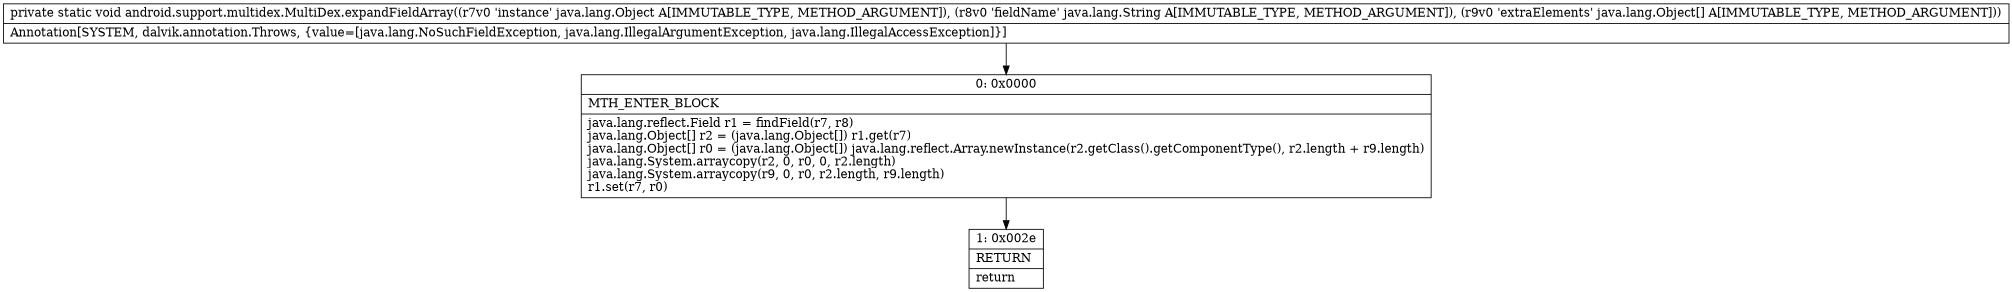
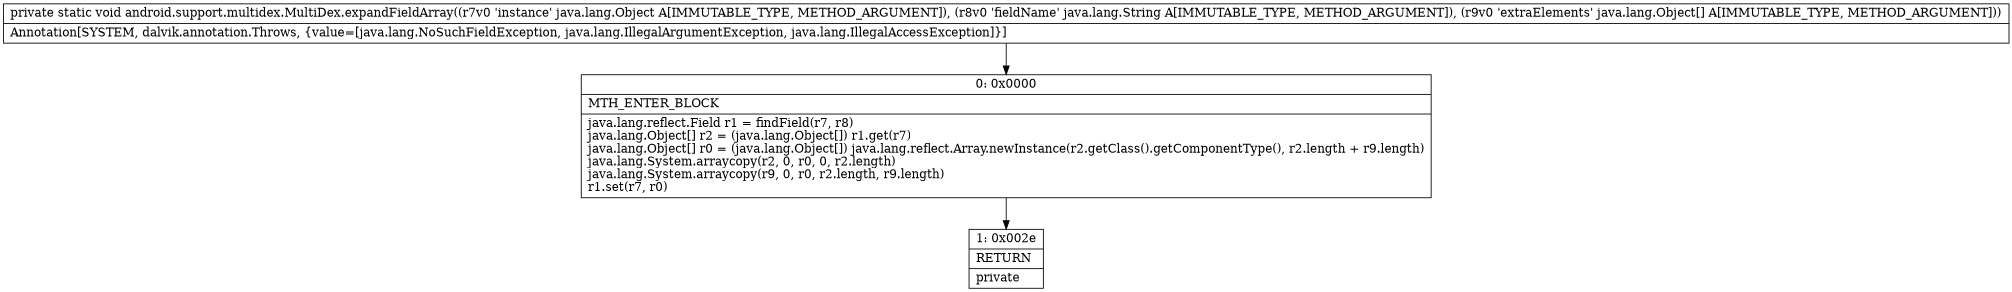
  digraph {
    node [shape=record]
    n1 [label="{0\:\ 0x0000|MTH_ENTER_BLOCK\l|java.lang.reflect.Field r1 = findField(r7, r8)\ljava.lang.Object[] r2 = (java.lang.Object[]) r1.get(r7)\ljava.lang.Object[] r0 = (java.lang.Object[]) java.lang.reflect.Array.newInstance(r2.getClass().getComponentType(), r2.length + r9.length)\ljava.lang.System.arraycopy(r2, 0, r0, 0, r2.length)\ljava.lang.System.arraycopy(r9, 0, r0, r2.length, r9.length)\lr1.set(r7, r0)\l}"]
-   n2 [label="{1\:\ 0x002e|RETURN\l|return\l}"]
+   n2 [label="{1\:\ 0x002e|RETURN\l|private\l}"]
    n3 [label="{private static void android.support.multidex.MultiDex.expandFieldArray((r7v0 'instance' java.lang.Object A[IMMUTABLE_TYPE, METHOD_ARGUMENT]), (r8v0 'fieldName' java.lang.String A[IMMUTABLE_TYPE, METHOD_ARGUMENT]), (r9v0 'extraElements' java.lang.Object[] A[IMMUTABLE_TYPE, METHOD_ARGUMENT]))  | Annotation[SYSTEM, dalvik.annotation.Throws, \{value=[java.lang.NoSuchFieldException, java.lang.IllegalArgumentException, java.lang.IllegalAccessException]\}]\l}"]
    n1 -> n2
    n3 -> n1
  }
